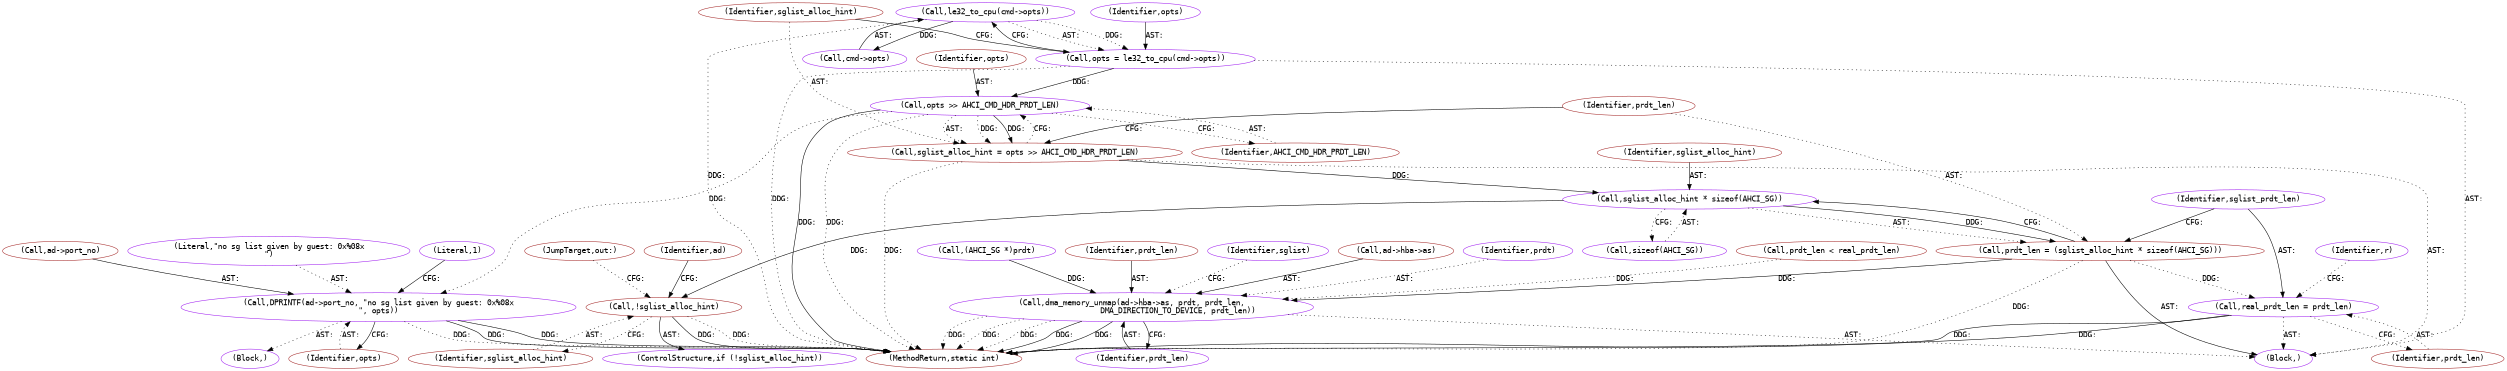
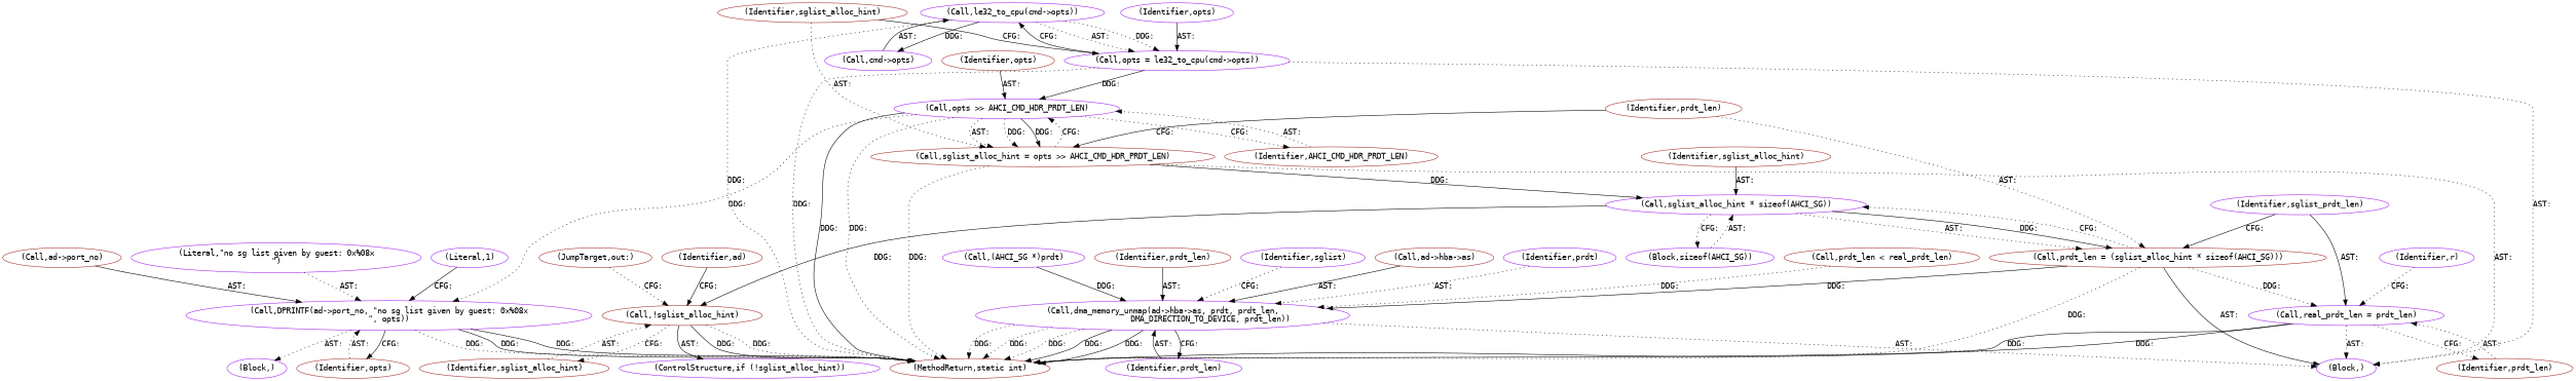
  digraph {
    fontname="DejaVu Sans Mono"
    node [color=purple fontname="DejaVu Sans Mono"]
    edge [fontname="DejaVu Sans Mono" style=dotted]
    n1 [label="(Call,le32_to_cpu(cmd->opts))"]
    n2 [label="(Call,opts = le32_to_cpu(cmd->opts))"]
    n3 [color=brown label="(MethodReturn,static int)"]
    n4 [label="(Call,cmd->opts)"]
    n5 [label="(Call,opts >> AHCI_CMD_HDR_PRDT_LEN)"]
    n6 [label="(Block,)"]
    n7 [color=brown label="(Call,sglist_alloc_hint = opts >> AHCI_CMD_HDR_PRDT_LEN)"]
    n8 [label="(Call,DPRINTF(ad->port_no, \"no sg list given by guest: 0x%08x\n\", opts))"]
    n9 [color=brown label="(Identifier,AHCI_CMD_HDR_PRDT_LEN)"]
    n10 [label="(Call,sglist_alloc_hint * sizeof(AHCI_SG))"]
    n11 [color=brown label="(Identifier,opts)"]
    n12 [label="(Block,)"]
    n13 [color=brown label="(Call,prdt_len = (sglist_alloc_hint * sizeof(AHCI_SG)))"]
    n14 [color=brown label="(Call,!sglist_alloc_hint)"]
-   n15 [label="(Call,sizeof(AHCI_SG))"]
+   n15 [label="(Block,sizeof(AHCI_SG))"]
    n16 [label="(Call,real_prdt_len = prdt_len)"]
    n17 [label="(Call,dma_memory_unmap(ad->hba->as, prdt, prdt_len,\n                     DMA_DIRECTION_TO_DEVICE, prdt_len))"]
    n18 [color=brown label="(Identifier,sglist_alloc_hint)"]
    n19 [label="(ControlStructure,if (!sglist_alloc_hint))"]
    n20 [color=brown label="(Identifier,prdt_len)"]
    n21 [label="(Identifier,prdt_len)"]
    n22 [color=brown label="(JumpTarget,out:)"]
    n23 [color=brown label="(Call,ad->port_no)"]
    n24 [label="(Literal,\"no sg list given by guest: 0x%08x\n\")"]
    n25 [color=brown label="(Identifier,opts)"]
    n26 [label="(Identifier,sglist_prdt_len)"]
    n27 [label="(Identifier,prdt)"]
    n28 [color=brown label="(Call,prdt_len < real_prdt_len)"]
    n29 [label="(Call,(AHCI_SG *)prdt)"]
    n30 [color=brown label="(Identifier,prdt_len)"]
    n31 [label="(Identifier,opts)"]
    n32 [color=brown label="(Identifier,prdt_len)"]
    n33 [label="(Identifier,sglist)"]
    n34 [color=brown label="(Call,ad->hba->as)"]
    n35 [color=brown label="(Identifier,sglist_alloc_hint)"]
    n36 [color=brown label="(Identifier,sglist_alloc_hint)"]
    n37 [color=brown label="(Identifier,ad)"]
    n38 [label="(Literal,1)"]
    n39 [label="(Identifier,r)"]
    n1 -> n2 [label="AST: "]
    n1 -> n2 [label="DDG: "]
    n1 -> n3 [label="DDG: "]
    n1 -> n4 [label="DDG: " style=solid]
    n2 -> n1 [label="CFG: " style=solid]
    n2 -> n3 [label="DDG: "]
    n2 -> n5 [label="DDG: " style=solid]
    n2 -> n6 [label="AST: "]
    n4 -> n1 [label="AST: " style=solid]
    n5 -> n3 [label="DDG: " style=solid]
    n5 -> n3 [label="DDG: "]
    n5 -> n7 [label="AST: "]
    n5 -> n7 [label="DDG: "]
    n5 -> n7 [label="DDG: " style=solid]
    n5 -> n8 [label="DDG: "]
    n5 -> n9 [label="CFG: "]
    n7 -> n3 [label="DDG: "]
    n7 -> n5 [label="CFG: "]
    n7 -> n6 [label="AST: "]
    n7 -> n10 [label="DDG: " style=solid]
    n8 -> n3 [label="DDG: " style=solid]
    n8 -> n3 [label="DDG: "]
    n8 -> n3 [label="DDG: " style=solid]
    n8 -> n11 [label="CFG: " style=solid]
    n8 -> n12 [label="AST: "]
    n9 -> n5 [label="AST: "]
    n10 -> n13 [label="AST: "]
    n10 -> n13 [label="DDG: " style=solid]
    n10 -> n14 [label="DDG: " style=solid]
    n10 -> n15 [label="CFG: "]
    n11 -> n8 [label="AST: "]
    n13 -> n3 [label="DDG: "]
    n13 -> n6 [label="AST: " style=solid]
-   n13 -> n10 [label="CFG: " style=solid]
+   n13 -> n10 [label="CFG: "]
    n13 -> n16 [label="DDG: "]
    n13 -> n17 [label="DDG: " style=solid]
    n14 -> n3 [label="DDG: " style=solid]
    n14 -> n3 [label="DDG: "]
    n14 -> n18 [label="CFG: "]
    n14 -> n19 [label="AST: " style=solid]
    n15 -> n10 [label="AST: "]
    n16 -> n3 [label="DDG: " style=solid]
    n16 -> n3 [label="DDG: " style=solid]
    n16 -> n6 [label="AST: "]
    n16 -> n20 [label="CFG: "]
    n17 -> n3 [label="DDG: "]
    n17 -> n3 [label="DDG: " style=solid]
    n17 -> n3 [label="DDG: " style=solid]
    n17 -> n3 [label="DDG: "]
    n17 -> n3 [label="DDG: "]
    n17 -> n6 [label="AST: "]
    n17 -> n21 [label="CFG: " style=solid]
    n18 -> n14 [label="AST: "]
    n20 -> n16 [label="AST: "]
    n21 -> n17 [label="AST: " style=solid]
    n22 -> n14 [label="CFG: "]
    n23 -> n8 [label="AST: " style=solid]
    n24 -> n8 [label="AST: "]
    n25 -> n5 [label="AST: " style=solid]
    n26 -> n13 [label="CFG: " style=solid]
    n26 -> n16 [label="AST: " style=solid]
    n27 -> n17 [label="AST: "]
    n28 -> n17 [label="DDG: "]
    n29 -> n17 [label="DDG: " style=solid]
    n30 -> n17 [label="AST: " style=solid]
    n31 -> n2 [label="AST: " style=solid]
    n32 -> n7 [label="CFG: " style=solid]
    n32 -> n13 [label="AST: "]
    n33 -> n17 [label="CFG: "]
    n34 -> n17 [label="AST: " style=solid]
    n35 -> n10 [label="AST: " style=solid]
    n36 -> n2 [label="CFG: " style=solid]
    n36 -> n7 [label="AST: "]
    n37 -> n14 [label="CFG: " style=solid]
    n38 -> n8 [label="CFG: " style=solid]
    n39 -> n16 [label="CFG: "]
  }
